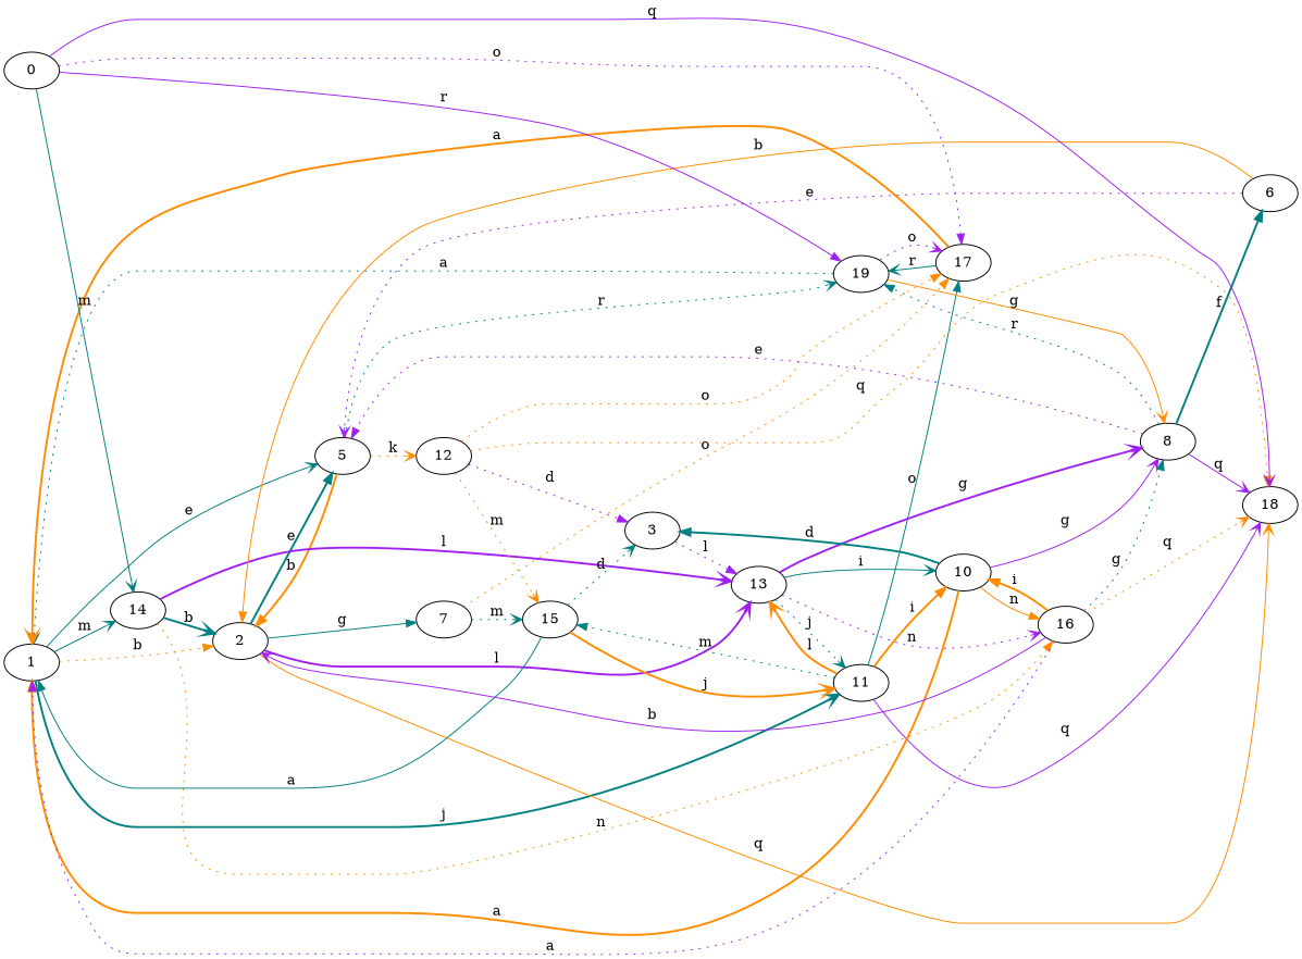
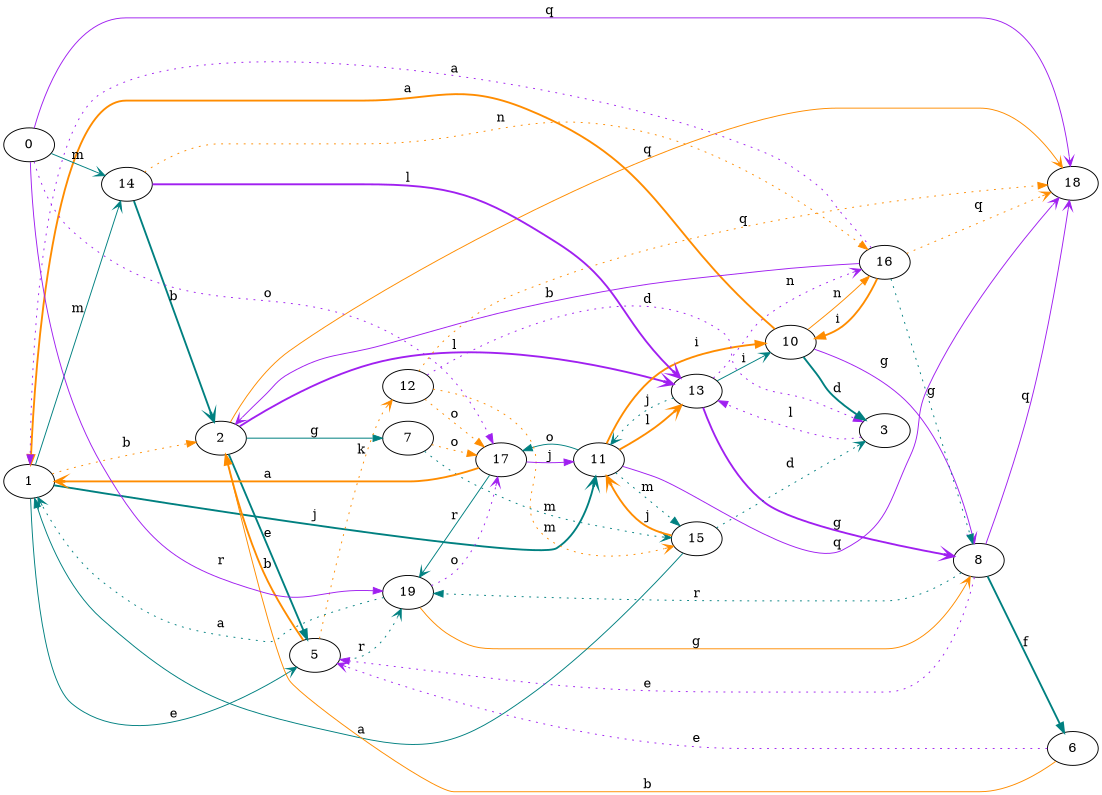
  strict digraph {
    rankdir=LR
    edge [arrowhead=vee color=teal style=dotted]
    1
    2
    5
    11
    14
    7
    13
    18
    12
    19
    15
    17
    10
    16
    8
    3
    6
    0
    1 -> 2 [arrowhead=normal color=darkorange label=b]
    1 -> 5 [label=e style=solid]
    1 -> 11 [label=j style=bold]
    1 -> 14 [label=m style=solid]
    2 -> 5 [arrowhead=normal label=e style=bold]
    2 -> 7 [arrowhead=normal label=g style=solid]
    2 -> 13 [color=purple label=l style=bold]
    2 -> 18 [color=darkorange label=q style=solid]
    5 -> 2 [arrowhead=normal color=darkorange label=b style=bold]
    5 -> 12 [color=darkorange label=k]
    5 -> 19 [label=r]
    11 -> 13 [color=darkorange label=l style=bold]
    11 -> 18 [color=purple label=q style=solid]
    11 -> 15 [arrowhead=normal label=m]
    11 -> 17 [arrowhead=normal label=o style=solid]
    11 -> 10 [arrowhead=normal color=darkorange label=i style=bold]
    14 -> 2 [label=b style=bold]
    14 -> 13 [color=purple label=l style=bold]
    14 -> 16 [arrowhead=normal color=darkorange label=n]
    7 -> 15 [label=m]
    7 -> 17 [arrowhead=normal color=darkorange label=o]
    13 -> 11 [label=j]
    13 -> 10 [label=i style=solid]
    13 -> 16 [color=purple label=n]
    13 -> 8 [color=purple label=g style=bold]
    12 -> 18 [arrowhead=normal color=darkorange label=q]
    12 -> 15 [color=darkorange label=m]
    12 -> 17 [arrowhead=normal color=darkorange label=o]
    12 -> 3 [arrowhead=normal color=purple label=d]
    19 -> 1 [label=a]
    19 -> 17 [color=purple label=o]
    19 -> 8 [color=darkorange label=g style=solid]
    15 -> 1 [arrowhead=normal label=a style=solid]
    15 -> 11 [color=darkorange label=j style=bold]
    15 -> 3 [label=d]
    17 -> 1 [color=darkorange label=a style=bold]
+   17 -> 11 [arrowhead=normal color=purple label=j style=solid]
    17 -> 19 [label=r style=solid]
    10 -> 1 [arrowhead=normal color=darkorange label=a style=bold]
    10 -> 16 [arrowhead=normal color=darkorange label=n style=solid]
    10 -> 8 [color=purple label=g style=solid]
    10 -> 3 [arrowhead=normal label=d style=bold]
    16 -> 1 [arrowhead=normal color=purple label=a]
    16 -> 2 [color=purple label=b style=solid]
    16 -> 18 [color=darkorange label=q]
    16 -> 10 [arrowhead=normal color=darkorange label=i style=bold]
    16 -> 8 [arrowhead=normal label=g]
    8 -> 5 [arrowhead=normal color=purple label=e]
    8 -> 18 [color=purple label=q style=solid]
    8 -> 19 [arrowhead=normal label=r]
    8 -> 6 [arrowhead=normal label=f style=bold]
    3 -> 13 [arrowhead=normal color=purple label=l]
    6 -> 2 [arrowhead=normal color=darkorange label=b style=solid]
    6 -> 5 [color=purple label=e]
    0 -> 14 [label=m style=solid]
    0 -> 18 [color=purple label=q style=solid]
    0 -> 19 [arrowhead=normal color=purple label=r style=solid]
    0 -> 17 [arrowhead=normal color=purple label=o]
  }
